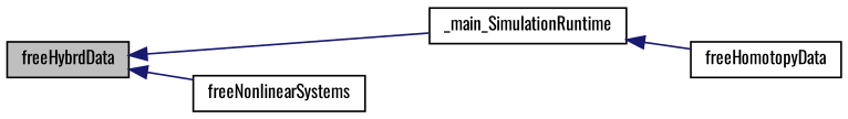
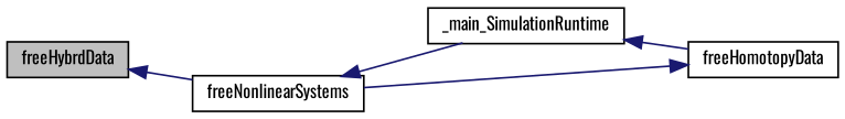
  digraph {
    fontname=Oswald
    rankdir=LR
    node [color=black fillcolor=white fontname=Oswald fontsize=10 shape=record style=filled]
    edge [color=midnightblue dir=back fontname=Oswald fontsize=10 labelfontname=Helvetica labelfontsize=10 style=solid]
    n1 [fillcolor=grey75 fontcolor=black height=0.2 label=freeHybrdData width=0.4]
    n2 [height=0.2 label=freeNonlinearSystems width=0.4]
    n3 [height=0.2 label=freeHomotopyData width=0.4]
    n4 [height=0.2 label=_main_SimulationRuntime width=0.4]
    n1 -> n2
-   n1 -> n4
+   n2 -> n4
+   n3 -> n2
    n4 -> n3
  }
